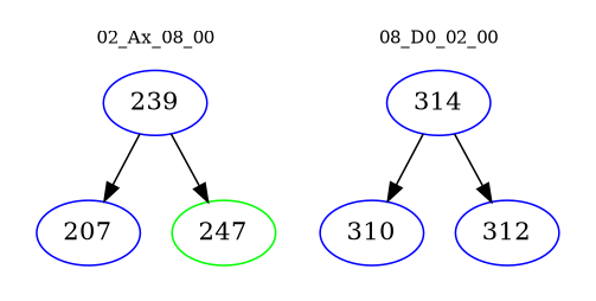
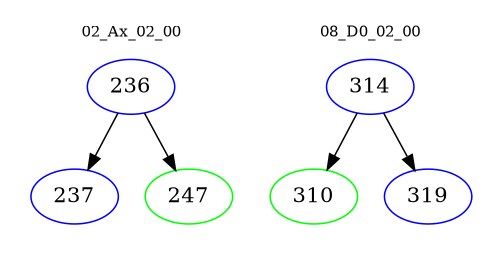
  digraph {
    node [color=blue]
    edge [color=black]
-   n1 [label=239]
-   n2 [label=207]
+   n1 [label=236]
+   n2 [label=237]
    n3 [color=green label=247]
    n4 [label=314]
-   n5 [label=310]
-   n6 [label=312]
+   n5 [color=green label=310]
+   n6 [label=319]
    subgraph cluster_1 {
      color=white
      fontsize=10
-     label="02_Ax_08_00"
+     label="02_Ax_02_00"
      n1
      n2
      n3
    }
    subgraph cluster_2 {
      color=white
      fontsize=10
      label="08_D0_02_00"
      n4
      n5
      n6
    }
    n1 -> n2
    n1 -> n3
    n4 -> n5
    n4 -> n6
  }
